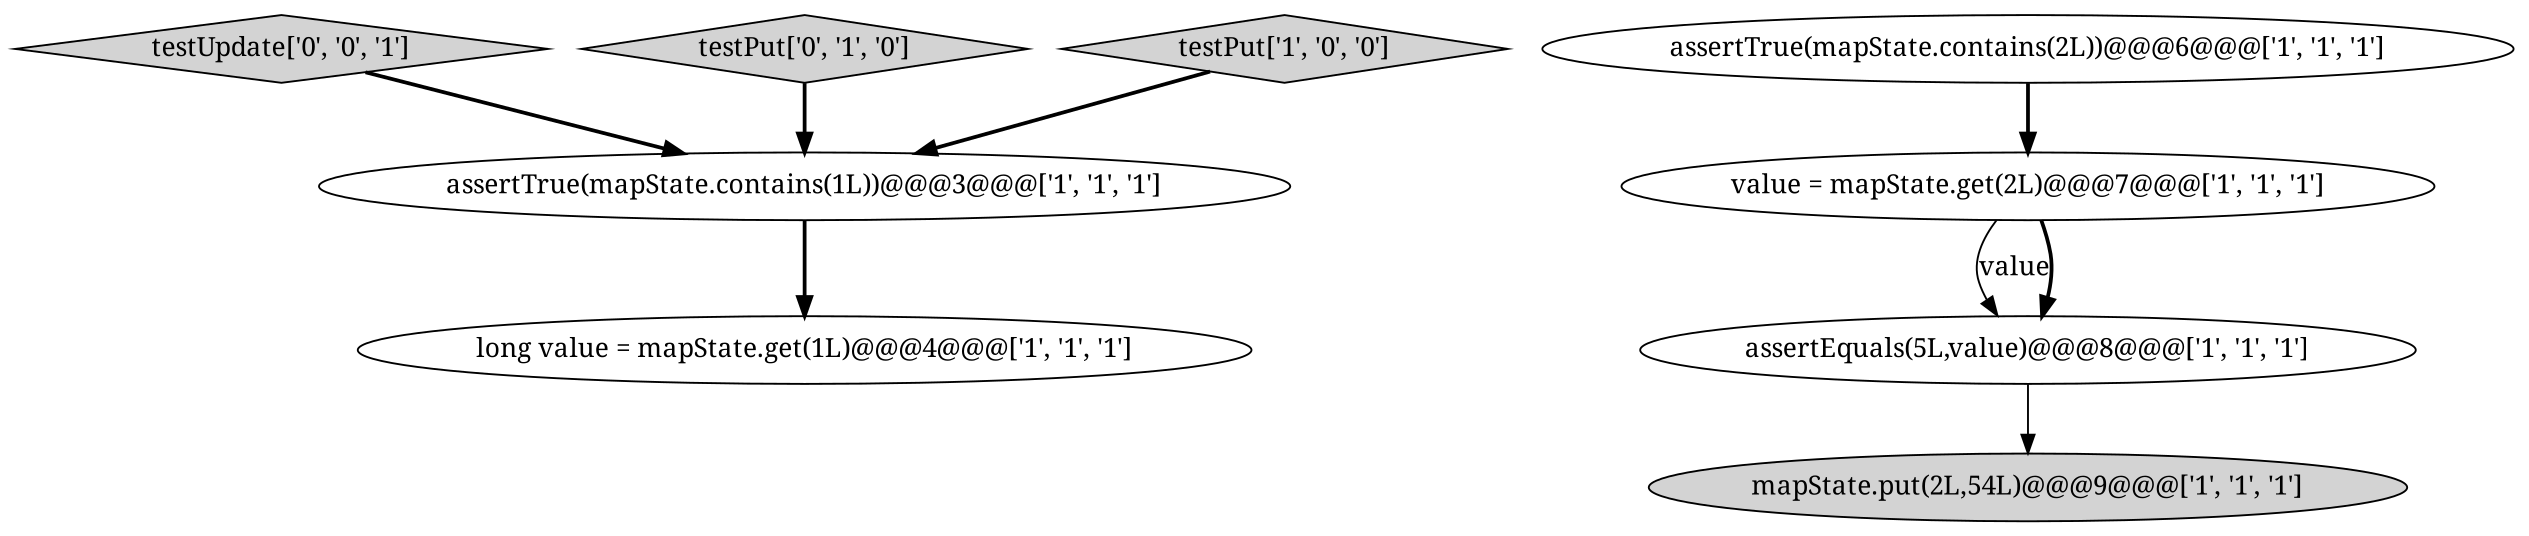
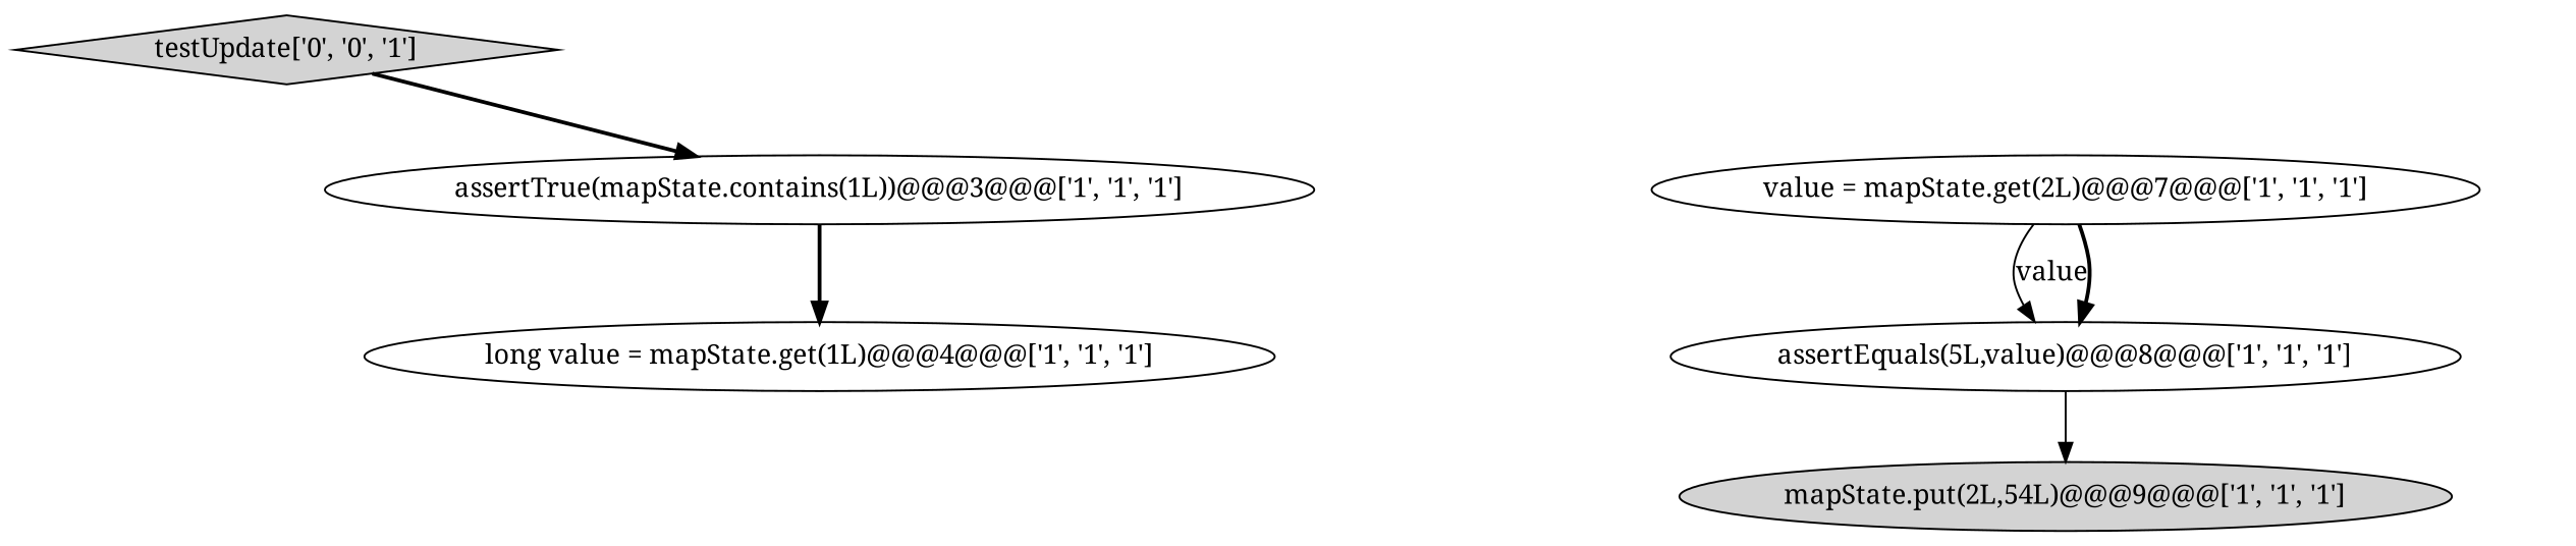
  digraph {
    fontname="Noto Serif"
    node [fillcolor=white fontname="Noto Serif" shape=ellipse style=filled]
    edge [fontname="Noto Serif" style=bold]
    n1 [fillcolor=lightgray label="testUpdate['0', '0', '1']" shape=diamond]
    n2 [label="assertTrue(mapState.contains(1L))@@@3@@@['1', '1', '1']"]
    n3 [label="long value = mapState.get(1L)@@@4@@@['1', '1', '1']"]
    n4 [label="value = mapState.get(2L)@@@7@@@['1', '1', '1']"]
    n5 [label="assertEquals(5L,value)@@@8@@@['1', '1', '1']"]
    n6 [fillcolor=lightgray label="mapState.put(2L,54L)@@@9@@@['1', '1', '1']"]
-   n7 [label="assertTrue(mapState.contains(2L))@@@6@@@['1', '1', '1']"]
-   n8 [fillcolor=lightgray label="testPut['0', '1', '0']" shape=diamond]
-   n9 [fillcolor=lightgray label="testPut['1', '0', '0']" shape=diamond]
    n1 -> n2
    n2 -> n3
    n4 -> n5 [label=value style=solid]
    n4 -> n5
    n5 -> n6 [style=solid]
-   n7 -> n4
-   n8 -> n2
-   n9 -> n2
  }
